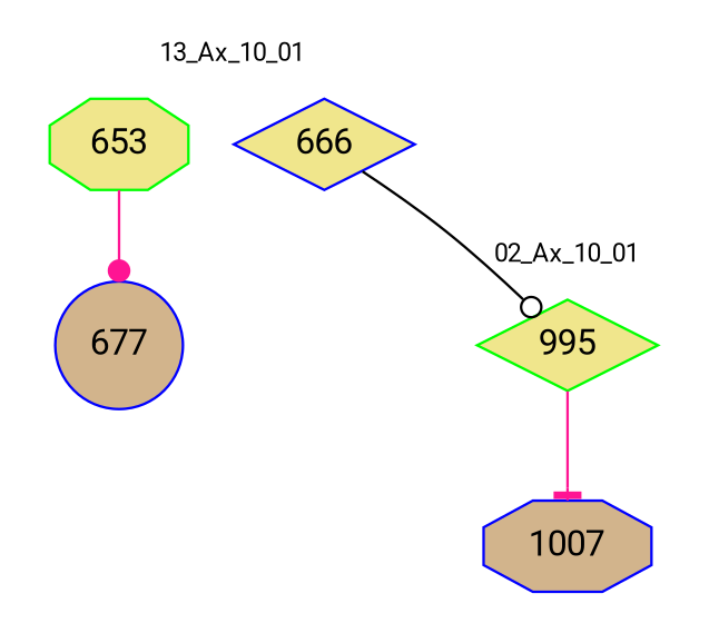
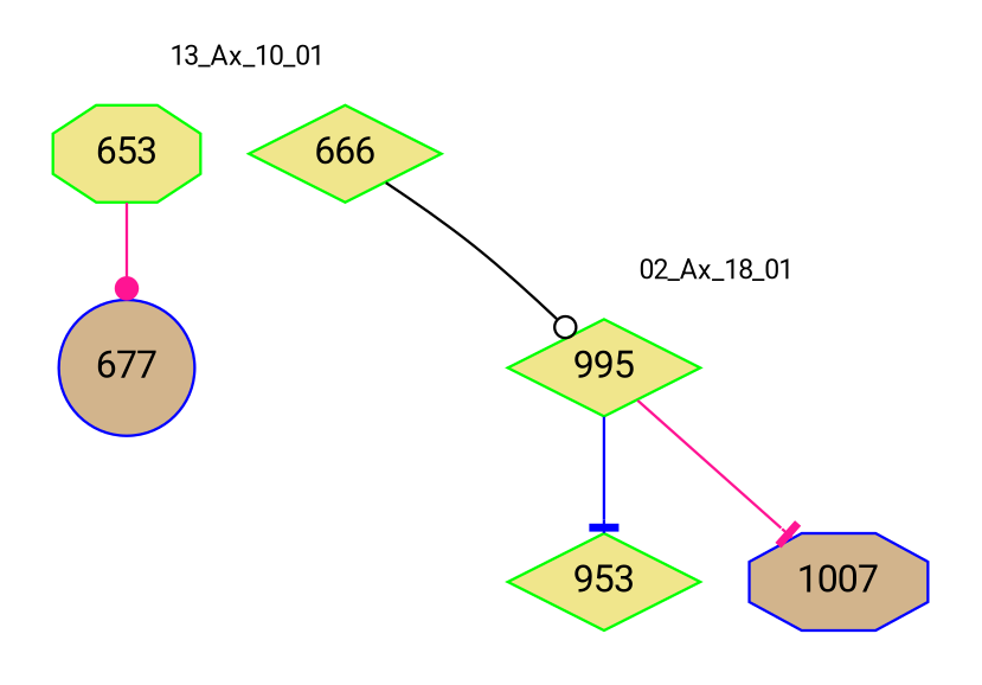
  digraph {
    fontname=Roboto
    node [color=green fillcolor=khaki fontname=Roboto shape=diamond style=filled]
    edge [arrowhead=tee color=deeppink fontname=Roboto]
-   n1 [color=blue label=666]
+   n1 [label=666]
    n2 [label=653 shape=octagon]
    n3 [color=blue fillcolor=tan label=677 shape=circle]
    n4 [label=995]
+   n5 [label=953]
    n6 [color=blue fillcolor=tan label=1007 shape=octagon]
    subgraph cluster_1 {
      color=white
      fontsize=10
      label="13_Ax_10_01"
      n1
      n2
      n3
    }
    subgraph cluster_2 {
      color=white
      fontsize=10
-     label="02_Ax_10_01"
+     label="02_Ax_18_01"
      n4
+     n5
      n6
    }
    n1 -> n4 [arrowhead=odot color=black]
    n2 -> n3 [arrowhead=dot]
+   n4 -> n5 [color=blue]
    n4 -> n6
  }
